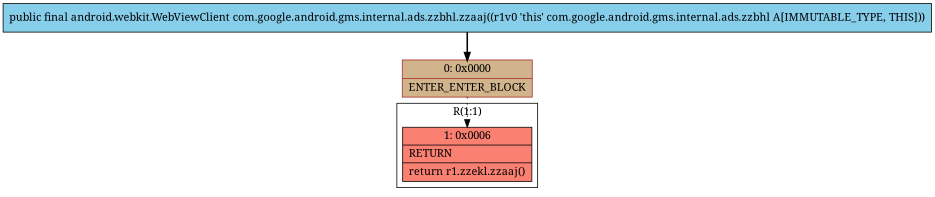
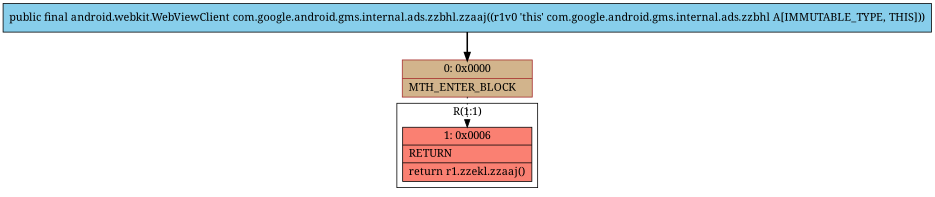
  digraph {
    fontname="Noto Serif"
    node [color=black shape=record style=filled fontname="Noto Serif"]
    edge [fontname="Noto Serif"]
    n1 [label="{1\:\ 0x0006|RETURN\l|return r1.zzekl.zzaaj()\l}" fillcolor=salmon]
-   n2 [color=brown label="{0\:\ 0x0000|ENTER_ENTER_BLOCK\l}" fillcolor=tan]
+   n2 [color=brown label="{0\:\ 0x0000|MTH_ENTER_BLOCK\l}" fillcolor=tan]
    n3 [label="{public final android.webkit.WebViewClient com.google.android.gms.internal.ads.zzbhl.zzaaj((r1v0 'this' com.google.android.gms.internal.ads.zzbhl A[IMMUTABLE_TYPE, THIS])) }" fillcolor=skyblue]
    subgraph cluster_1 {
      label="R(1:1)"
      n1
    }
    n2 -> n1 [style=dotted]
    n3 -> n2 [style=bold]
  }
